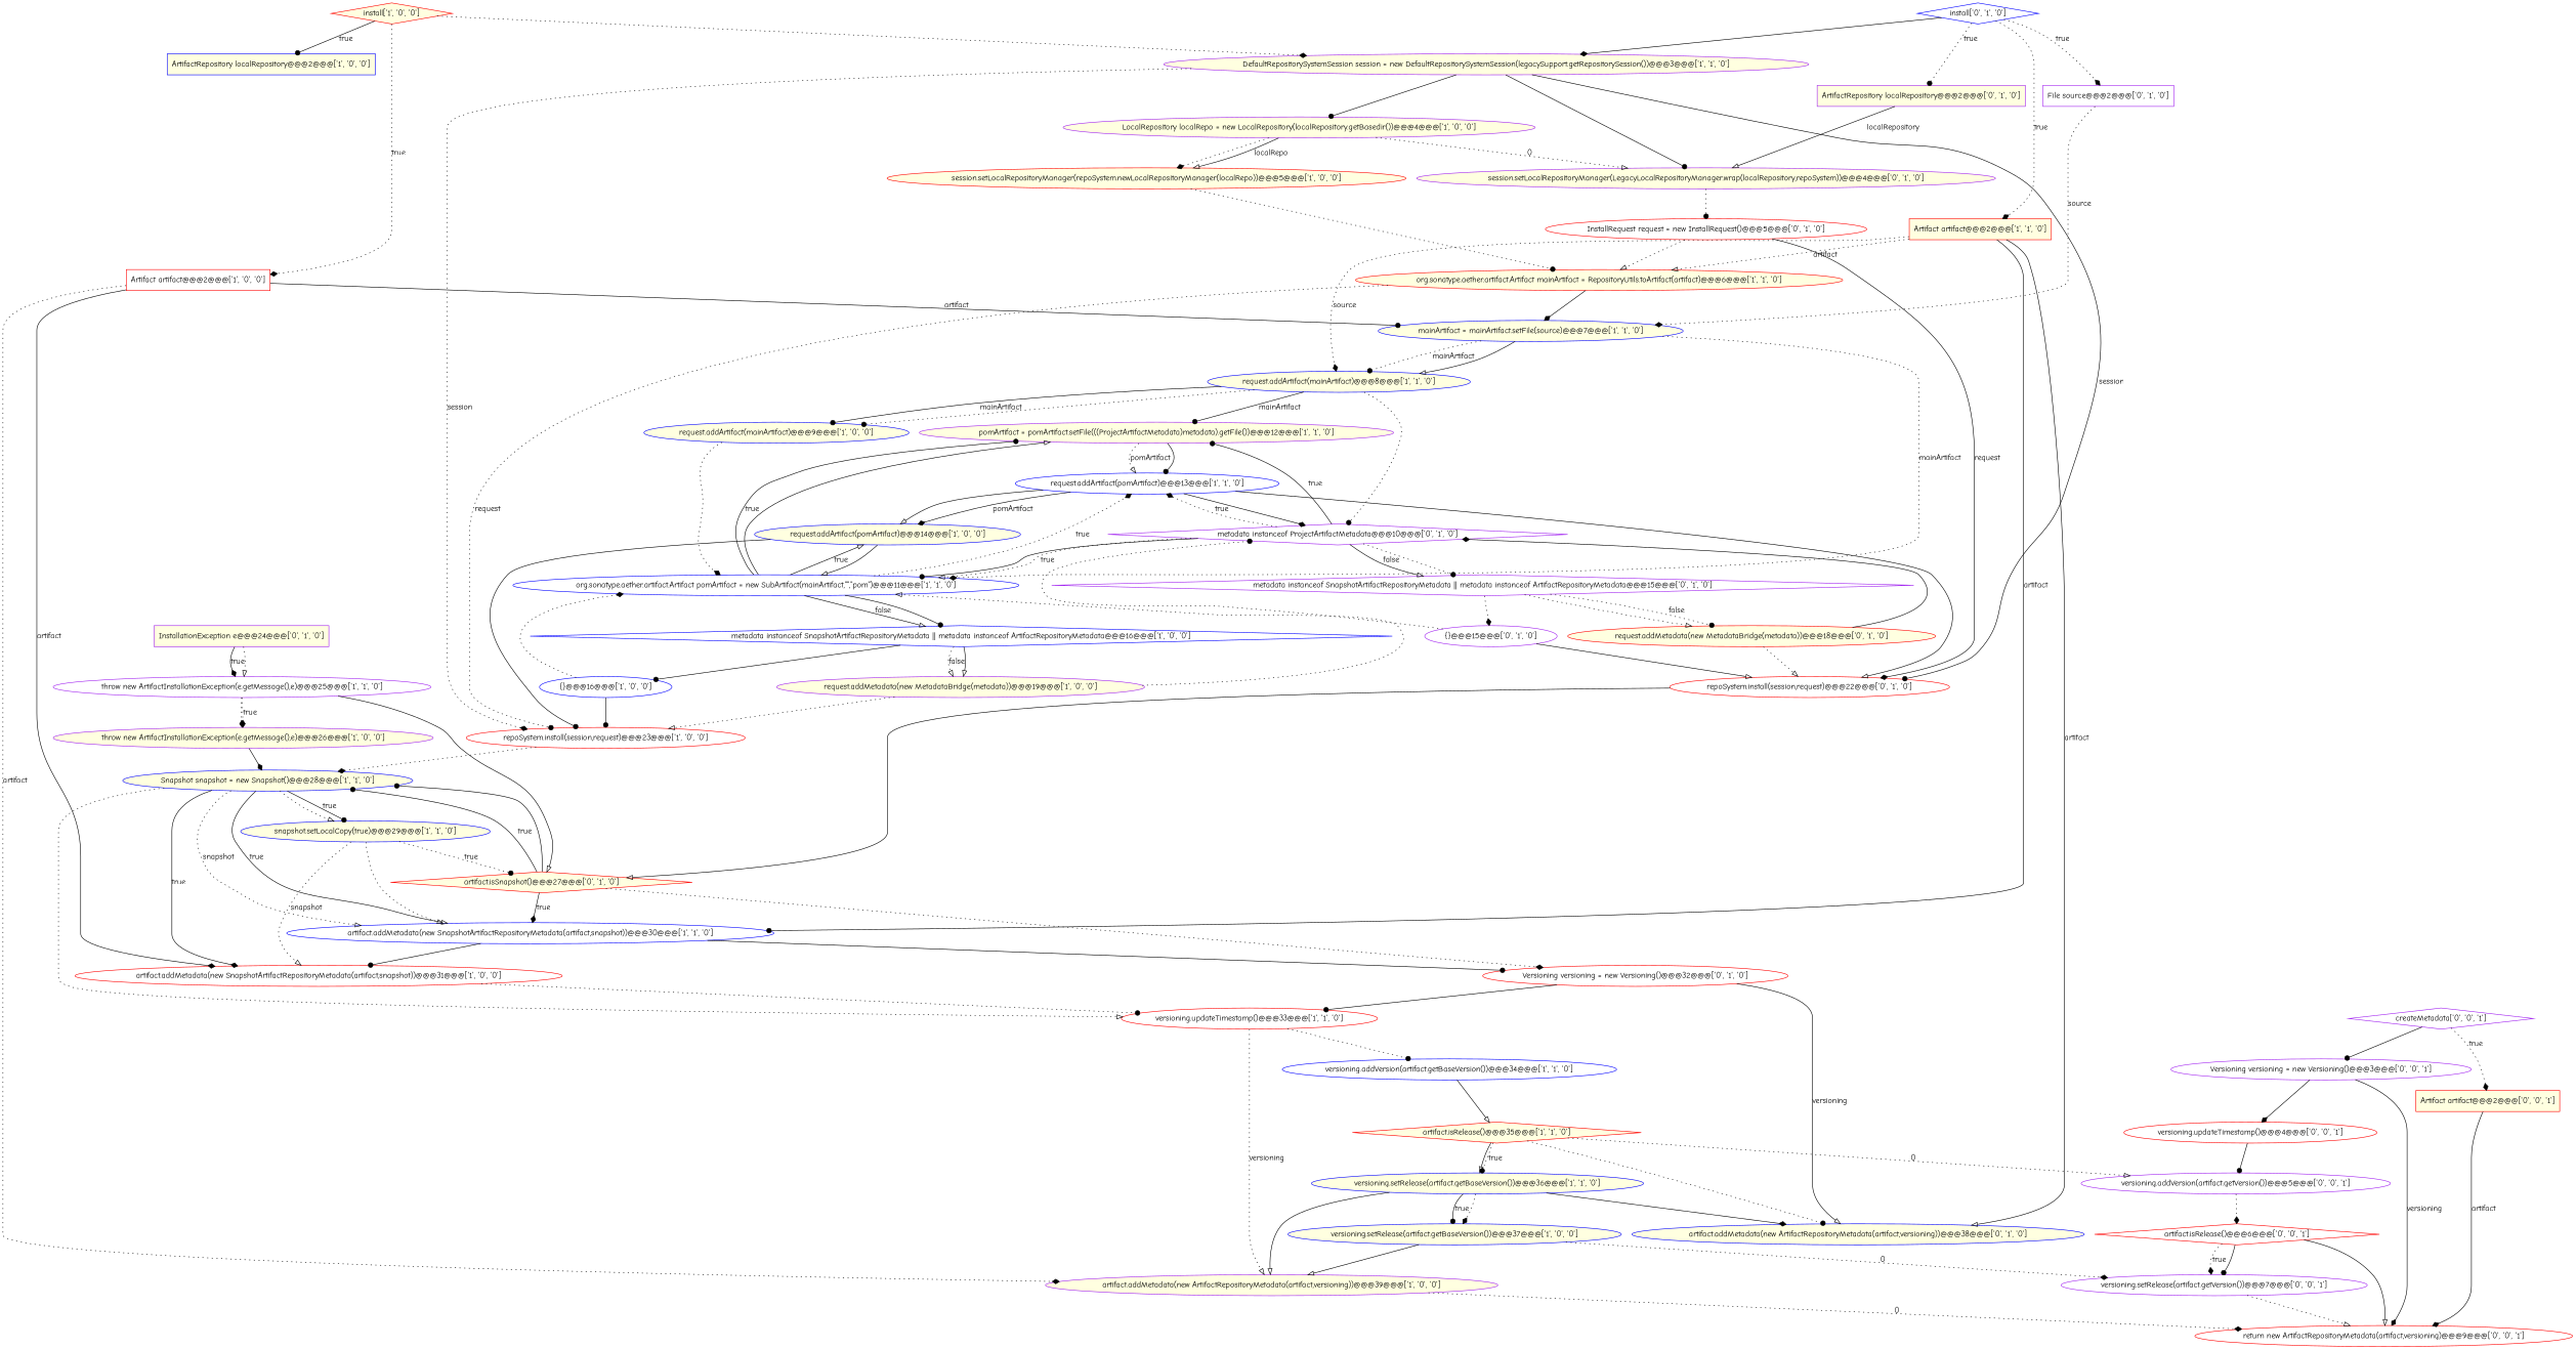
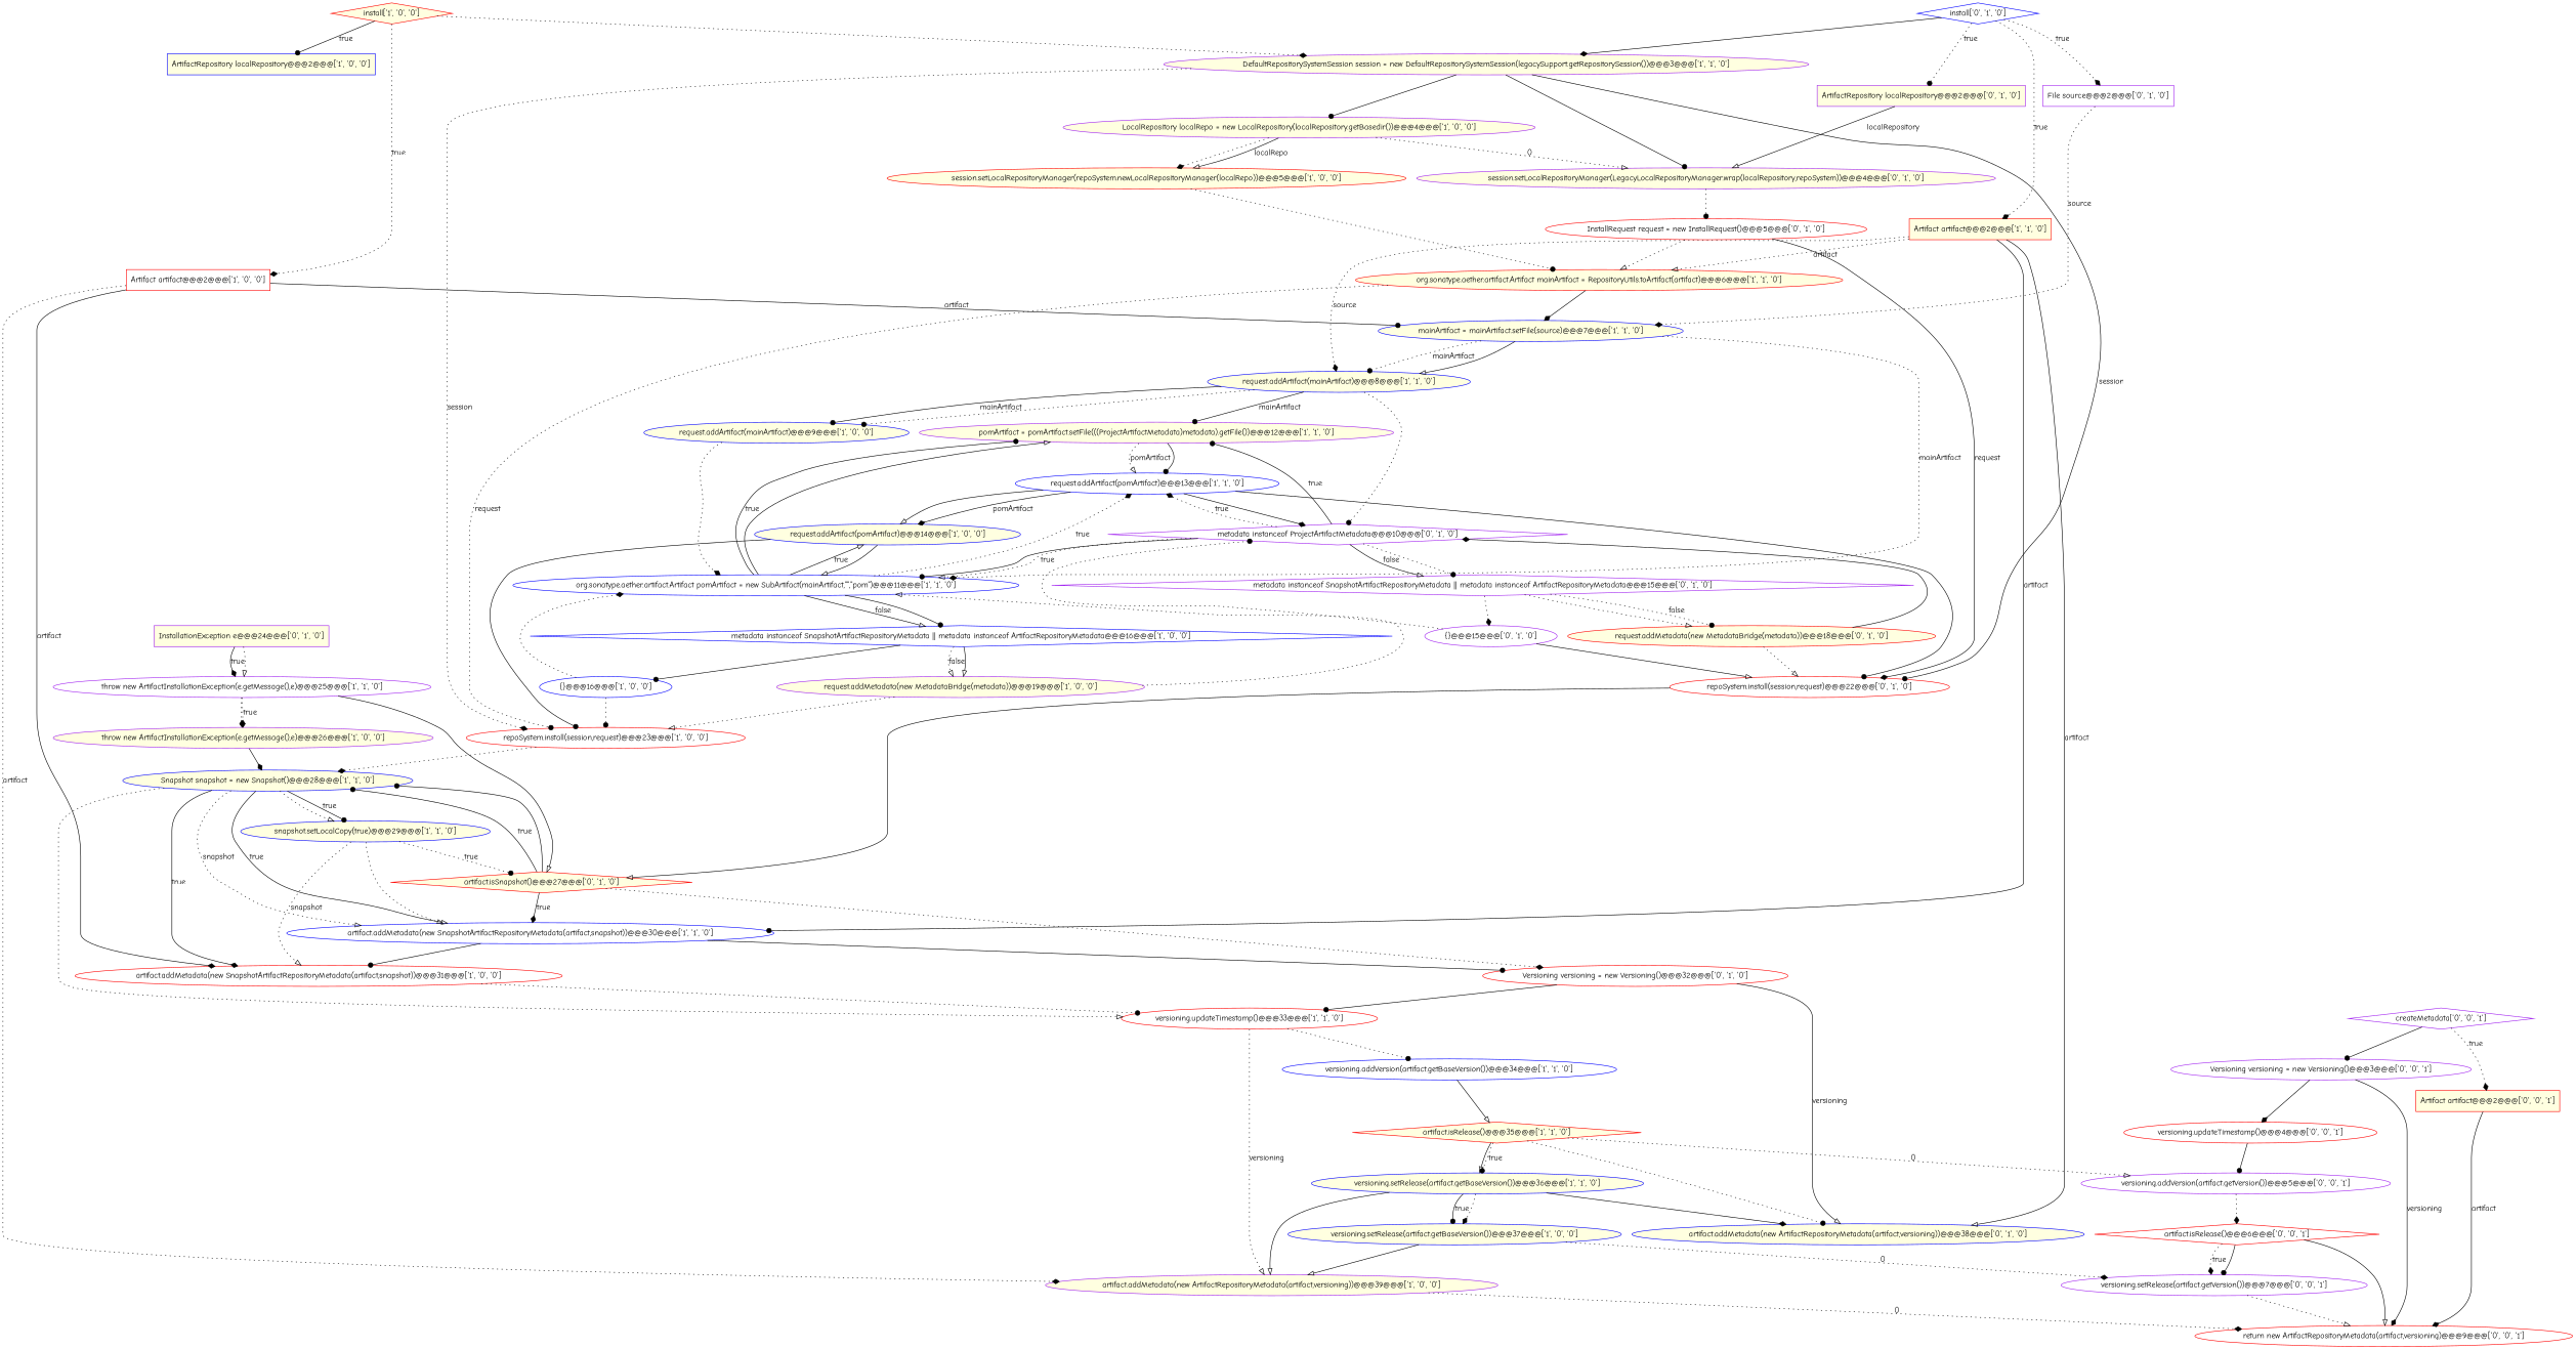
  digraph {
    fontname="Comic Neue"
    node [color=purple fillcolor=lightyellow fontname="Comic Neue" shape=ellipse style=filled]
    edge [arrowhead=onormal fontname="Comic Neue" style=solid]
    n1 [label="artifact.addMetadata(new ArtifactRepositoryMetadata(artifact,versioning))@@@39@@@['1', '0', '0']"]
    n2 [color=red fillcolor=white label="return new ArtifactRepositoryMetadata(artifact,versioning)@@@9@@@['0', '0', '1']"]
    n3 [color=blue fillcolor=white label="org.sonatype.aether.artifact.Artifact pomArtifact = new SubArtifact(mainArtifact,\"\",\"pom\")@@@11@@@['1', '1', '0']"]
    n4 [color=blue fillcolor=white label="request.addArtifact(pomArtifact)@@@13@@@['1', '1', '0']"]
    n5 [label="pomArtifact = pomArtifact.setFile(((ProjectArtifactMetadata)metadata).getFile())@@@12@@@['1', '1', '0']"]
    n6 [color=blue label="request.addArtifact(pomArtifact)@@@14@@@['1', '0', '0']"]
    n7 [color=blue fillcolor=white label="metadata instanceof SnapshotArtifactRepositoryMetadata || metadata instanceof ArtifactRepositoryMetadata@@@16@@@['1', '0', '0']" shape=diamond]
    n8 [fillcolor=white label="metadata instanceof ProjectArtifactMetadata@@@10@@@['0', '1', '0']" shape=diamond]
    n9 [color=red fillcolor=white label="repoSystem.install(session,request)@@@22@@@['0', '1', '0']"]
    n10 [color=red fillcolor=white label="repoSystem.install(session,request)@@@23@@@['1', '0', '0']"]
    n11 [label="request.addMetadata(new MetadataBridge(metadata))@@@19@@@['1', '0', '0']"]
    n12 [color=blue fillcolor=white label="{}@@@16@@@['1', '0', '0']"]
    n13 [color=red label="Artifact artifact@@@2@@@['1', '1', '0']" shape=box]
    n14 [color=blue label="artifact.addMetadata(new ArtifactRepositoryMetadata(artifact,versioning))@@@38@@@['0', '1', '0']"]
    n15 [color=blue fillcolor=white label="artifact.addMetadata(new SnapshotArtifactRepositoryMetadata(artifact,snapshot))@@@30@@@['1', '1', '0']"]
    n16 [color=blue label="request.addArtifact(mainArtifact)@@@8@@@['1', '1', '0']"]
    n17 [color=red label="org.sonatype.aether.artifact.Artifact mainArtifact = RepositoryUtils.toArtifact(artifact)@@@6@@@['1', '1', '0']"]
    n18 [color=red fillcolor=white label="artifact.addMetadata(new SnapshotArtifactRepositoryMetadata(artifact,snapshot))@@@31@@@['1', '0', '0']"]
    n19 [color=red fillcolor=white label="Versioning versioning = new Versioning()@@@32@@@['0', '1', '0']"]
    n20 [color=blue label="request.addArtifact(mainArtifact)@@@9@@@['1', '0', '0']"]
    n21 [color=blue label="mainArtifact = mainArtifact.setFile(source)@@@7@@@['1', '1', '0']"]
    n22 [color=blue label="ArtifactRepository localRepository@@@2@@@['1', '0', '0']" shape=box]
    n23 [label="throw new ArtifactInstallationException(e.getMessage(),e)@@@26@@@['1', '0', '0']"]
    n24 [color=blue label="Snapshot snapshot = new Snapshot()@@@28@@@['1', '1', '0']"]
    n25 [color=blue label="snapshot.setLocalCopy(true)@@@29@@@['1', '1', '0']"]
    n26 [color=red fillcolor=white label="versioning.updateTimestamp()@@@33@@@['1', '1', '0']"]
    n27 [fillcolor=white label="Versioning versioning = new Versioning()@@@3@@@['0', '0', '1']"]
    n28 [color=red fillcolor=white label="versioning.updateTimestamp()@@@4@@@['0', '0', '1']"]
    n29 [fillcolor=white label="versioning.addVersion(artifact.getVersion())@@@5@@@['0', '0', '1']"]
    n30 [color=red fillcolor=white label="Artifact artifact@@@2@@@['1', '0', '0']" shape=box]
    n31 [fillcolor=white label="metadata instanceof SnapshotArtifactRepositoryMetadata || metadata instanceof ArtifactRepositoryMetadata@@@15@@@['0', '1', '0']" shape=diamond]
    n32 [color=red label="request.addMetadata(new MetadataBridge(metadata))@@@18@@@['0', '1', '0']"]
    n33 [fillcolor=white label="{}@@@15@@@['0', '1', '0']"]
    n34 [fillcolor=white label="File source@@@2@@@['0', '1', '0']" shape=box]
    n35 [color=red label="artifact.isSnapshot()@@@27@@@['0', '1', '0']" shape=diamond]
    n36 [color=red label="install['1', '0', '0']" shape=diamond]
    n37 [label="DefaultRepositorySystemSession session = new DefaultRepositorySystemSession(legacySupport.getRepositorySession())@@@3@@@['1', '1', '0']"]
    n38 [label="LocalRepository localRepo = new LocalRepository(localRepository.getBasedir())@@@4@@@['1', '0', '0']"]
    n39 [label="session.setLocalRepositoryManager(LegacyLocalRepositoryManager.wrap(localRepository,repoSystem))@@@4@@@['0', '1', '0']"]
    n40 [fillcolor=white label="throw new ArtifactInstallationException(e.getMessage(),e)@@@25@@@['1', '1', '0']"]
    n41 [color=blue label="versioning.setRelease(artifact.getBaseVersion())@@@37@@@['1', '0', '0']"]
    n42 [fillcolor=white label="versioning.setRelease(artifact.getVersion())@@@7@@@['0', '0', '1']"]
    n43 [color=red label="session.setLocalRepositoryManager(repoSystem.newLocalRepositoryManager(localRepo))@@@5@@@['1', '0', '0']"]
    n44 [color=red fillcolor=white label="InstallRequest request = new InstallRequest()@@@5@@@['0', '1', '0']"]
    n45 [color=red fillcolor=white label="artifact.isRelease()@@@6@@@['0', '0', '1']" shape=diamond]
    n46 [color=red label="artifact.isRelease()@@@35@@@['1', '1', '0']" shape=diamond]
    n47 [color=blue label="versioning.setRelease(artifact.getBaseVersion())@@@36@@@['1', '1', '0']"]
    n48 [color=blue fillcolor=white label="versioning.addVersion(artifact.getBaseVersion())@@@34@@@['1', '1', '0']"]
    n49 [color=red label="Artifact artifact@@@2@@@['0', '0', '1']" shape=box]
    n50 [label="ArtifactRepository localRepository@@@2@@@['0', '1', '0']" shape=box]
    n51 [color=blue fillcolor=white label="install['0', '1', '0']" shape=diamond]
    n52 [fillcolor=white label="createMetadata['0', '0', '1']" shape=diamond]
    n53 [label="InstallationException e@@@24@@@['0', '1', '0']" shape=box]
    n1 -> n2 [arrowhead=diamond label=0 style=dotted]
    n3 -> n4 [arrowhead=diamond label=true style=dotted]
    n3 -> n5
    n3 -> n5 [arrowhead=dot label=true]
    n3 -> n6 [label=true]
    n3 -> n7 [label=false]
    n3 -> n7 [arrowhead=dot]
    n4 -> n6
    n4 -> n6 [arrowhead=diamond label=pomArtifact]
    n4 -> n8 [arrowhead=diamond]
-   n4 -> n9
+   n4 -> n9 [arrowhead=dot]
    n5 -> n4 [arrowhead=dot]
    n5 -> n4 [label=pomArtifact style=dotted]
    n6 -> n3
    n6 -> n10 [arrowhead=dot]
    n7 -> n11 [label=false style=dotted]
    n7 -> n11
    n7 -> n12 [arrowhead=dot]
    n8 -> n3 [arrowhead=dot]
    n8 -> n3 [label=true style=dotted]
    n8 -> n4 [arrowhead=diamond label=true style=dotted]
    n8 -> n5 [arrowhead=dot label=true]
    n8 -> n31 [arrowhead=dot style=dotted]
    n8 -> n31 [label=false]
    n9 -> n35
    n10 -> n24 [arrowhead=diamond style=dotted]
    n11 -> n3 [style=dotted]
    n11 -> n10 [style=dotted]
    n12 -> n3 [arrowhead=diamond style=dotted]
-   n12 -> n10 [arrowhead=dot]
+   n12 -> n10 [arrowhead=dot style=dotted]
    n13 -> n14 [label=artifact]
    n13 -> n15 [arrowhead=dot label=artifact]
    n13 -> n16 [arrowhead=diamond label=source style=dotted]
    n13 -> n17 [label=artifact style=dotted]
    n15 -> n18 [arrowhead=dot]
    n15 -> n19 [arrowhead=dot]
    n16 -> n5 [arrowhead=dot label=mainArtifact]
    n16 -> n8 [arrowhead=dot style=dotted]
    n16 -> n20 [arrowhead=dot style=dotted]
    n16 -> n20 [arrowhead=dot label=mainArtifact]
    n17 -> n10 [arrowhead=dot label=request style=dotted]
    n17 -> n21 [arrowhead=diamond]
    n18 -> n26 [arrowhead=dot style=dotted]
    n19 -> n14 [label=versioning]
    n19 -> n26 [arrowhead=dot]
    n20 -> n3 [arrowhead=diamond style=dotted]
    n21 -> n3 [arrowhead=diamond label=mainArtifact style=dotted]
    n21 -> n16 [arrowhead=dot label=mainArtifact style=dotted]
    n21 -> n16
    n23 -> n24 [arrowhead=diamond]
    n24 -> n15 [label=snapshot style=dotted]
    n24 -> n15 [label=true]
    n24 -> n18 [arrowhead=diamond label=true]
    n24 -> n25 [arrowhead=dot label=true]
    n24 -> n25 [style=dotted]
    n24 -> n26 [style=dotted]
    n25 -> n15 [style=dotted]
    n25 -> n18 [label=snapshot style=dotted]
    n25 -> n35 [arrowhead=dot label=true style=dotted]
    n26 -> n1 [label=versioning style=dotted]
    n26 -> n48 [arrowhead=dot style=dotted]
    n27 -> n2 [arrowhead=diamond label=versioning]
    n27 -> n28 [arrowhead=diamond]
    n28 -> n29 [arrowhead=dot]
    n29 -> n45 [arrowhead=diamond style=dotted]
    n30 -> n1 [arrowhead=diamond label=artifact style=dotted]
    n30 -> n18 [arrowhead=diamond label=artifact]
    n30 -> n21 [arrowhead=dot label=artifact]
    n31 -> n32 [arrowhead=dot label=false style=dotted]
    n31 -> n32 [style=dotted]
    n31 -> n33 [arrowhead=diamond style=dotted]
    n32 -> n8 [arrowhead=diamond]
    n32 -> n9 [style=dotted]
    n33 -> n8 [arrowhead=dot style=dotted]
    n33 -> n9
    n34 -> n21 [arrowhead=diamond label=source style=dotted]
    n35 -> n15 [arrowhead=diamond label=true]
    n35 -> n19 [arrowhead=diamond style=dotted]
    n35 -> n24 [arrowhead=dot]
    n35 -> n24 [arrowhead=dot label=true]
    n36 -> n22 [arrowhead=dot label=true]
    n36 -> n30 [arrowhead=diamond label=true style=dotted]
    n36 -> n37 [arrowhead=diamond style=dotted]
    n37 -> n9 [arrowhead=dot label=session]
    n37 -> n10 [arrowhead=diamond label=session style=dotted]
    n37 -> n38 [arrowhead=dot]
    n37 -> n39 [arrowhead=dot]
    n38 -> n39 [label=0 style=dotted]
    n38 -> n43 [arrowhead=diamond style=dotted]
    n38 -> n43 [label=localRepo]
    n39 -> n44 [arrowhead=dot style=dotted]
    n40 -> n23 [arrowhead=diamond label=true style=dotted]
    n40 -> n23 [arrowhead=diamond style=dotted]
    n40 -> n35
    n41 -> n1
    n41 -> n42 [arrowhead=diamond label=0 style=dotted]
    n42 -> n2 [style=dotted]
    n43 -> n17 [arrowhead=dot style=dotted]
    n44 -> n9 [arrowhead=diamond label=request]
    n44 -> n17 [style=dotted]
    n45 -> n2
    n45 -> n42 [arrowhead=dot]
    n45 -> n42 [arrowhead=diamond label=true style=dotted]
    n46 -> n14 [arrowhead=dot style=dotted]
    n46 -> n29 [label=0 style=dotted]
    n46 -> n47
    n46 -> n47 [arrowhead=dot label=true style=dotted]
    n47 -> n1
    n47 -> n14 [arrowhead=diamond]
    n47 -> n41 [arrowhead=dot label=true]
    n47 -> n41 [arrowhead=diamond style=dotted]
    n48 -> n46
    n49 -> n2 [arrowhead=diamond label=artifact]
    n50 -> n39 [label=localRepository]
    n51 -> n13 [arrowhead=diamond label=true style=dotted]
    n51 -> n34 [arrowhead=diamond label=true style=dotted]
    n51 -> n37 [arrowhead=diamond]
    n51 -> n50 [arrowhead=dot label=true style=dotted]
    n52 -> n27 [arrowhead=dot]
    n52 -> n49 [arrowhead=diamond label=true style=dotted]
    n53 -> n40 [arrowhead=diamond label=true]
    n53 -> n40 [style=dotted]
  }
